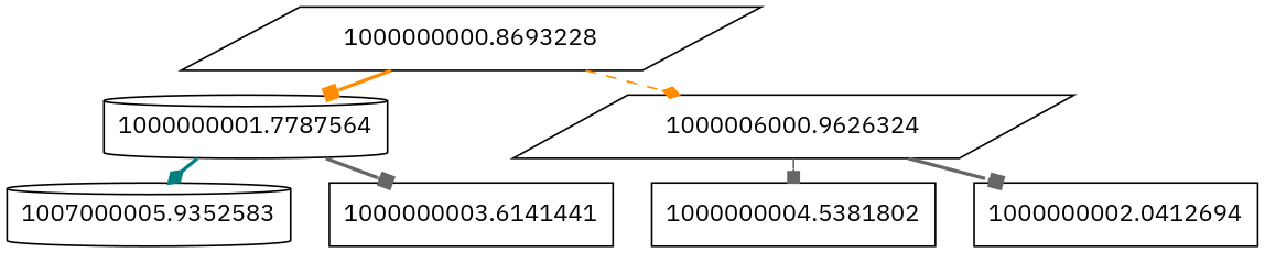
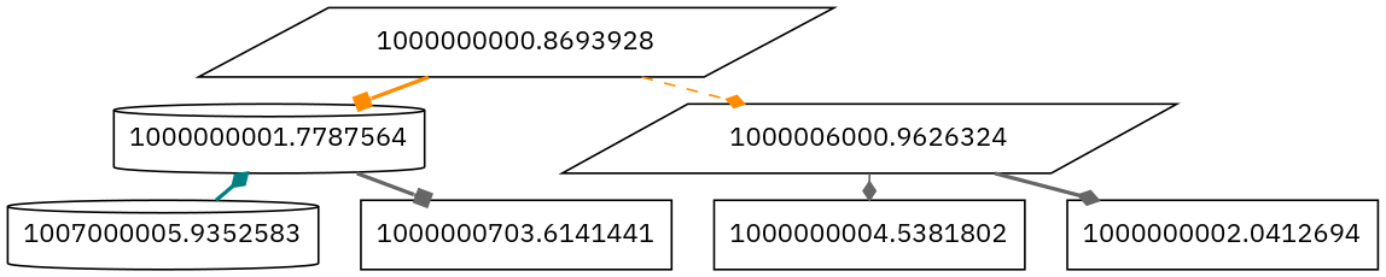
  digraph {
    fontname="IBM Plex Sans"
    nodesep=0.3
    ranksep=0.2
    node [fontname="IBM Plex Sans" shape=box]
    edge [arrowhead=box arrowsize=0.8 color=gray40 fontname="IBM Plex Sans" style=bold]
-   n1 [label=1000000000.8693228 shape=parallelogram]
+   n1 [label=1000000000.8693928 shape=parallelogram]
    n2 [label=1000000001.7787564 shape=cylinder]
    n3 [label=1000006000.9626324 shape=parallelogram]
    n4 [label=1007000005.9352583 shape=cylinder]
-   n5 [label=1000000003.6141441]
+   n5 [label=1000000703.6141441]
    n6 [label=1000000004.5381802]
    n7 [label=1000000002.0412694]
    n1 -> n2 [color=darkorange side=left]
    n1 -> n3 [arrowhead=diamond color=darkorange style=dashed]
-   n2 -> n4 [arrowhead=diamond color=teal side=left]
+   n4 -> n2 [arrowhead=diamond color=teal side=left]
    n2 -> n5
-   n3 -> n6 [side=left style=dashed]
-   n3 -> n7
+   n3 -> n6 [arrowhead=diamond side=left style=dashed]
+   n3 -> n7 [arrowhead=diamond]
  }
